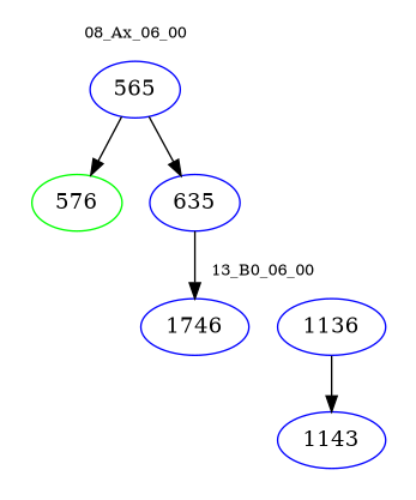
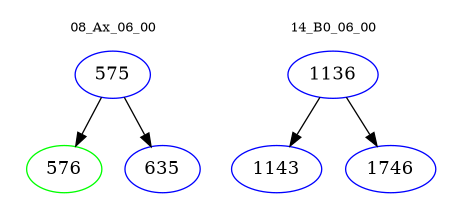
  digraph {
    node [color=blue]
    edge [color=black]
-   n1 [label=565]
+   n1 [label=575]
    n2 [color=green label=576]
    n3 [label=635]
    n4 [label=1136]
    n5 [label=1143]
    n6 [label=1746]
    subgraph cluster_1 {
      color=white
      fontsize=10
      label="08_Ax_06_00"
      n1
      n2
      n3
    }
    subgraph cluster_2 {
      color=white
      fontsize=10
-     label="13_B0_06_00"
+     label="14_B0_06_00"
      n4
      n5
      n6
    }
    n1 -> n2
    n1 -> n3
    n4 -> n5
-   n3 -> n6
+   n4 -> n6
  }
